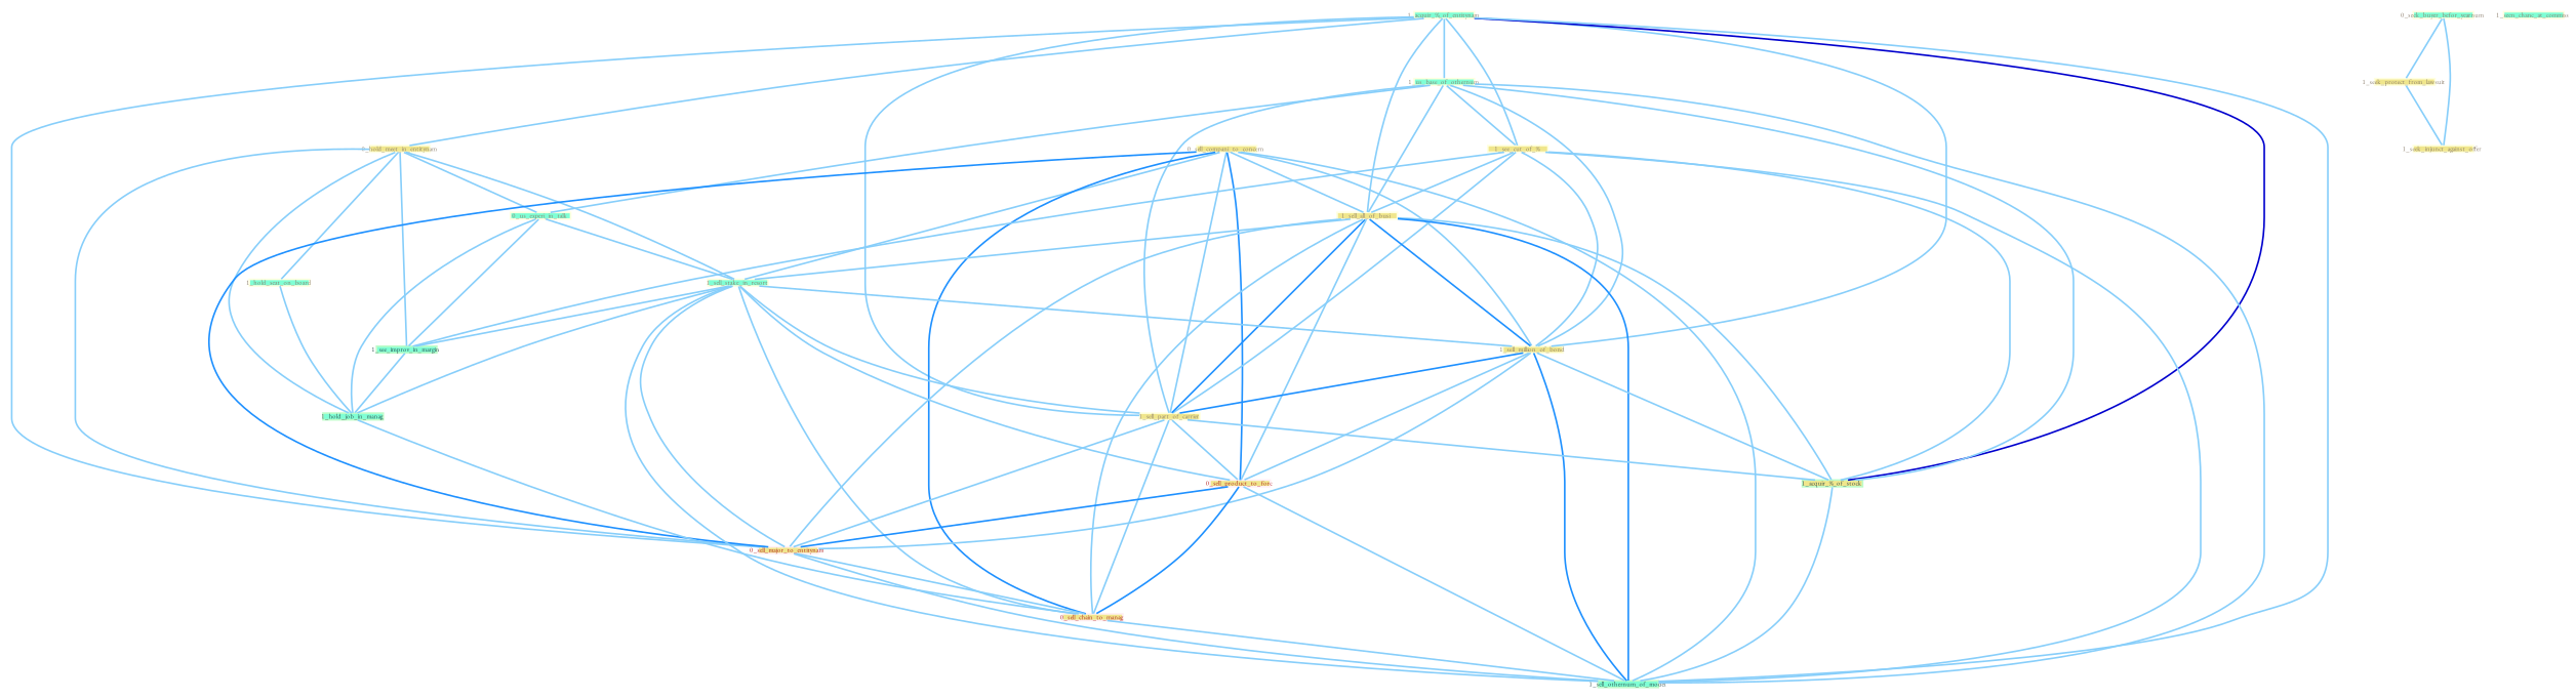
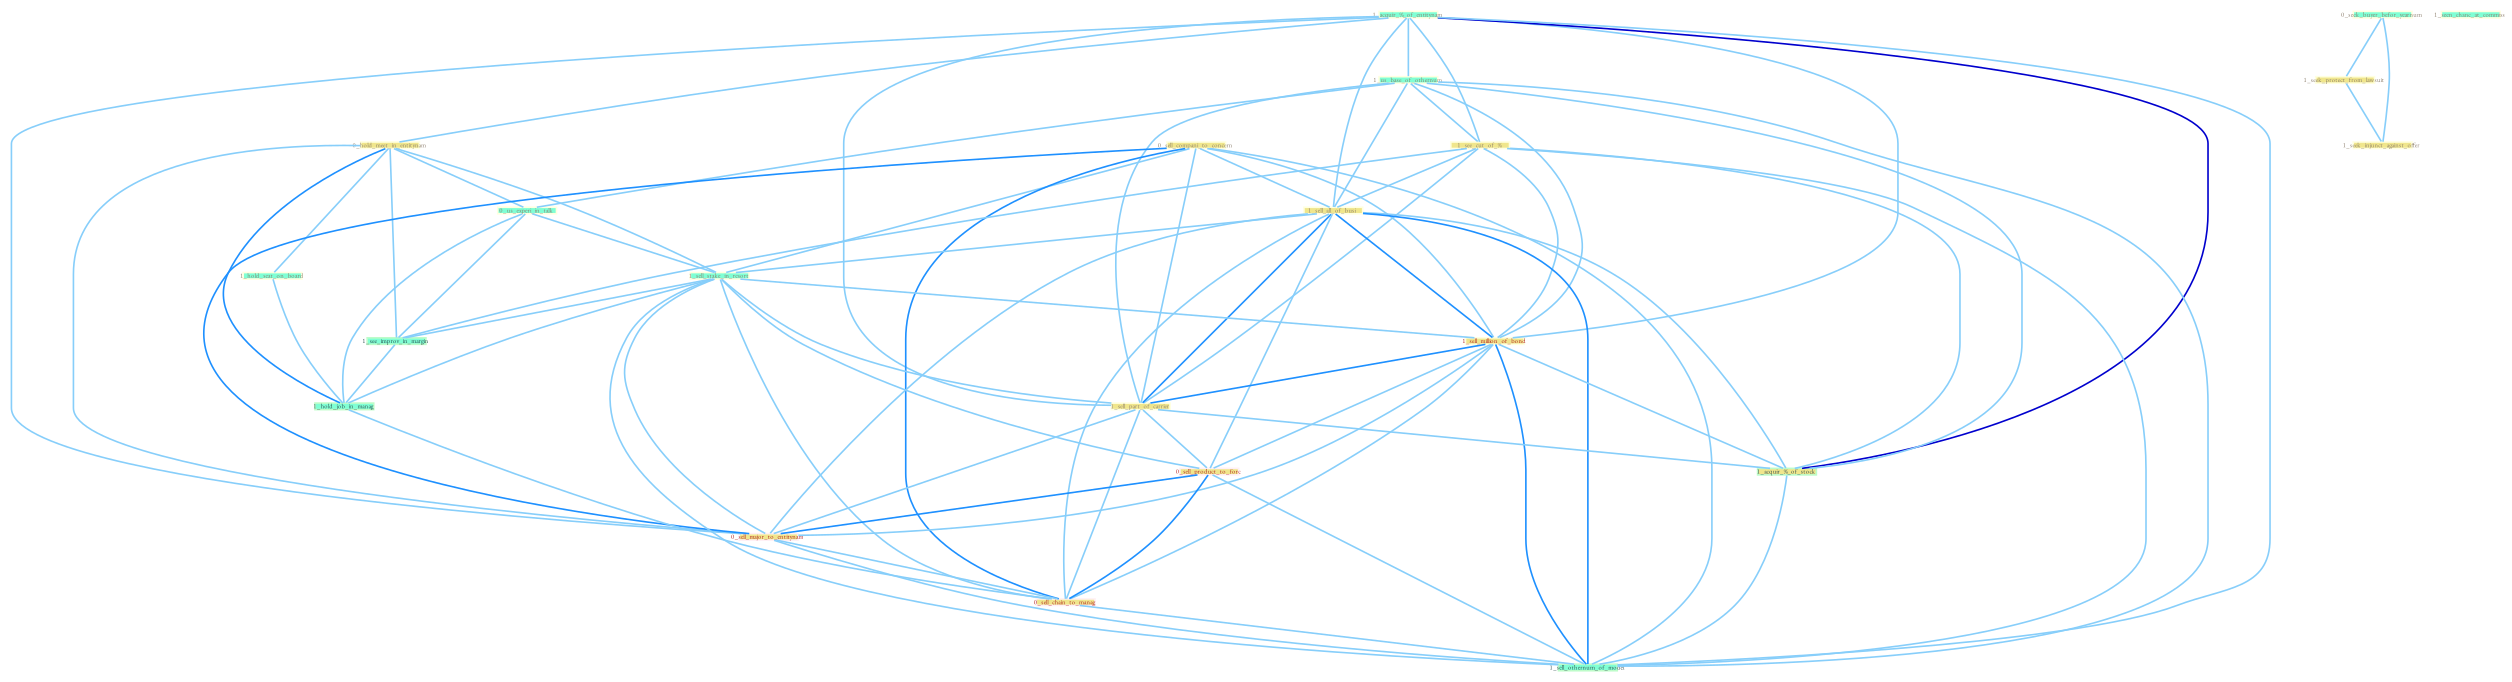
  graph {
    fontname="EB Garamond"
    node [color="#ffffe0" fillcolor=khaki fixedsize=true fontcolor="#8b7d6b" fontname="EB Garamond" fontsize=4 shape=polygon style=filled]
    edge [color="#87cefa" fontname="EB Garamond" w=1]
    "1_acquir_%_of_entitynam " [fillcolor=aquamarine height=.06 width=.5]
    "0_hold_meet_in_entitynam " [height=.06 width=.5]
    "1_us_base_of_othernum " [fillcolor=aquamarine height=.06 width=.5]
    "0_seek_buyer_befor_yearnum " [fillcolor=aquamarine height=.06 width=.5]
    "0_sell_compani_to_concern " [height=.06 width=.5]
    "1_hold_seat_on_board " [fillcolor=aquamarine height=.06 width=.5]
    "1_see_cut_of_% " [height=.06 width=.5]
    "1_seek_protect_from_lawsuit " [height=.06 width=.5]
    "1_sell_all_of_busi " [height=.06 width=.5]
    "0_us_experi_in_talk " [fillcolor=aquamarine height=.06 width=.5]
    "1_sell_stake_in_resort " [fillcolor=aquamarine height=.06 width=.5]
-   "1_sell_million_of_bond " [height=.06 width=.5]
+   "1_sell_million_of_bond " [fontcolor="#b22222" height=.06 width=.5]
    "1_sell_part_of_carrier " [height=.06 width=.5]
    "1_seek_injunct_against_offer " [height=.06 width=.5]
    "1_seen_chanc_at_commiss " [fillcolor=aquamarine height=.06 width=.5]
    "0_sell_product_to_forc " [color="#fff0f5" fontcolor="#b22222" height=.06 width=.5]
    "0_sell_major_to_entitynam " [color="#fff0f5" fontcolor="#b22222" height=.06 width=.5]
    "0_sell_chain_to_manag " [color="#fff0f5" fontcolor="#b22222" height=.06 width=.5]
    "1_acquir_%_of_stock " [color="#BDFCC9" fontcolor="#2f4f4f" height=.06 width=.5]
    "1_sell_othernum_of_model " [color="#BDFCC9" fillcolor=aquamarine fontcolor="#2f4f4f" height=.06 width=.5]
    "1_see_improv_in_margin " [color="#BDFCC9" fillcolor=aquamarine fontcolor="#2f4f4f" height=.06 width=.5]
    "1_hold_job_in_manag " [color="#BDFCC9" fillcolor=aquamarine fontcolor="#2f4f4f" height=.06 width=.5]
    subgraph sub_1 {
      "1_acquir_%_of_entitynam "
      "0_hold_meet_in_entitynam "
      "1_us_base_of_othernum "
      "0_seek_buyer_befor_yearnum "
      "0_sell_compani_to_concern "
      "1_hold_seat_on_board "
      "1_see_cut_of_% "
      "1_seek_protect_from_lawsuit "
      "1_sell_all_of_busi "
      "0_us_experi_in_talk "
      "1_sell_stake_in_resort "
      "1_sell_million_of_bond "
      "1_sell_part_of_carrier "
      "1_seek_injunct_against_offer "
      "1_seen_chanc_at_commiss "
    }
    subgraph sub_2 {
      "0_sell_product_to_forc "
      "0_sell_major_to_entitynam "
      "0_sell_chain_to_manag "
    }
    "1_acquir_%_of_entitynam " -- "0_hold_meet_in_entitynam "
    "1_acquir_%_of_entitynam " -- "1_us_base_of_othernum "
    "1_acquir_%_of_entitynam " -- "1_see_cut_of_% "
    "1_acquir_%_of_entitynam " -- "1_sell_all_of_busi "
    "1_acquir_%_of_entitynam " -- "1_sell_million_of_bond "
    "1_acquir_%_of_entitynam " -- "1_sell_part_of_carrier "
    "1_acquir_%_of_entitynam " -- "0_sell_major_to_entitynam "
    "1_acquir_%_of_entitynam " -- "1_acquir_%_of_stock " [color="#0000cd" w=3]
    "1_acquir_%_of_entitynam " -- "1_sell_othernum_of_model "
    "0_hold_meet_in_entitynam " -- "1_hold_seat_on_board "
    "0_hold_meet_in_entitynam " -- "0_us_experi_in_talk "
    "0_hold_meet_in_entitynam " -- "1_sell_stake_in_resort "
    "0_hold_meet_in_entitynam " -- "0_sell_major_to_entitynam "
    "0_hold_meet_in_entitynam " -- "1_see_improv_in_margin "
-   "0_hold_meet_in_entitynam " -- "1_hold_job_in_manag " [w=2]
+   "0_hold_meet_in_entitynam " -- "1_hold_job_in_manag " [color="#1e90ff" w=2]
    "1_us_base_of_othernum " -- "1_see_cut_of_% "
    "1_us_base_of_othernum " -- "1_sell_all_of_busi "
    "1_us_base_of_othernum " -- "0_us_experi_in_talk "
    "1_us_base_of_othernum " -- "1_sell_million_of_bond "
    "1_us_base_of_othernum " -- "1_sell_part_of_carrier "
    "1_us_base_of_othernum " -- "1_acquir_%_of_stock "
    "1_us_base_of_othernum " -- "1_sell_othernum_of_model "
    "0_seek_buyer_befor_yearnum " -- "1_seek_protect_from_lawsuit "
    "0_seek_buyer_befor_yearnum " -- "1_seek_injunct_against_offer "
    "0_sell_compani_to_concern " -- "1_sell_all_of_busi "
    "0_sell_compani_to_concern " -- "1_sell_stake_in_resort "
    "0_sell_compani_to_concern " -- "1_sell_million_of_bond "
    "0_sell_compani_to_concern " -- "1_sell_part_of_carrier "
-   "0_sell_compani_to_concern " -- "0_sell_product_to_forc " [color="#1e90ff" w=2]
    "0_sell_compani_to_concern " -- "0_sell_major_to_entitynam " [color="#1e90ff" w=2]
    "0_sell_compani_to_concern " -- "0_sell_chain_to_manag " [color="#1e90ff" w=2]
    "0_sell_compani_to_concern " -- "1_sell_othernum_of_model "
    "1_hold_seat_on_board " -- "1_hold_job_in_manag "
    "1_see_cut_of_% " -- "1_sell_all_of_busi "
    "1_see_cut_of_% " -- "1_sell_million_of_bond "
    "1_see_cut_of_% " -- "1_sell_part_of_carrier "
    "1_see_cut_of_% " -- "1_acquir_%_of_stock "
    "1_see_cut_of_% " -- "1_sell_othernum_of_model "
    "1_see_cut_of_% " -- "1_see_improv_in_margin "
    "1_seek_protect_from_lawsuit " -- "1_seek_injunct_against_offer "
    "1_sell_all_of_busi " -- "1_sell_stake_in_resort "
    "1_sell_all_of_busi " -- "1_sell_million_of_bond " [color="#1e90ff" w=2]
    "1_sell_all_of_busi " -- "1_sell_part_of_carrier " [color="#1e90ff" w=2]
    "1_sell_all_of_busi " -- "0_sell_product_to_forc "
    "1_sell_all_of_busi " -- "0_sell_major_to_entitynam "
    "1_sell_all_of_busi " -- "0_sell_chain_to_manag "
    "1_sell_all_of_busi " -- "1_acquir_%_of_stock "
    "1_sell_all_of_busi " -- "1_sell_othernum_of_model " [color="#1e90ff" w=2]
    "0_us_experi_in_talk " -- "1_sell_stake_in_resort "
    "0_us_experi_in_talk " -- "1_see_improv_in_margin "
    "0_us_experi_in_talk " -- "1_hold_job_in_manag "
    "1_sell_stake_in_resort " -- "1_sell_million_of_bond "
    "1_sell_stake_in_resort " -- "1_sell_part_of_carrier "
    "1_sell_stake_in_resort " -- "0_sell_product_to_forc "
    "1_sell_stake_in_resort " -- "0_sell_major_to_entitynam "
    "1_sell_stake_in_resort " -- "0_sell_chain_to_manag "
    "1_sell_stake_in_resort " -- "1_sell_othernum_of_model "
    "1_sell_stake_in_resort " -- "1_see_improv_in_margin "
    "1_sell_stake_in_resort " -- "1_hold_job_in_manag "
    "1_sell_million_of_bond " -- "1_sell_part_of_carrier " [color="#1e90ff" w=2]
    "1_sell_million_of_bond " -- "0_sell_product_to_forc "
    "1_sell_million_of_bond " -- "0_sell_major_to_entitynam "
+   "1_sell_million_of_bond " -- "0_sell_chain_to_manag "
    "1_sell_million_of_bond " -- "1_acquir_%_of_stock "
    "1_sell_million_of_bond " -- "1_sell_othernum_of_model " [color="#1e90ff" w=2]
    "1_sell_part_of_carrier " -- "0_sell_product_to_forc "
    "1_sell_part_of_carrier " -- "0_sell_major_to_entitynam "
    "1_sell_part_of_carrier " -- "0_sell_chain_to_manag "
    "1_sell_part_of_carrier " -- "1_acquir_%_of_stock "
    "0_sell_product_to_forc " -- "0_sell_major_to_entitynam " [color="#1e90ff" w=2]
    "0_sell_product_to_forc " -- "0_sell_chain_to_manag " [color="#1e90ff" w=2]
    "0_sell_product_to_forc " -- "1_sell_othernum_of_model "
    "0_sell_major_to_entitynam " -- "0_sell_chain_to_manag " [w=2]
    "0_sell_major_to_entitynam " -- "1_sell_othernum_of_model "
    "0_sell_chain_to_manag " -- "1_sell_othernum_of_model "
    "1_acquir_%_of_stock " -- "1_sell_othernum_of_model "
    "1_see_improv_in_margin " -- "1_hold_job_in_manag "
    "1_hold_job_in_manag " -- "0_sell_chain_to_manag "
  }
